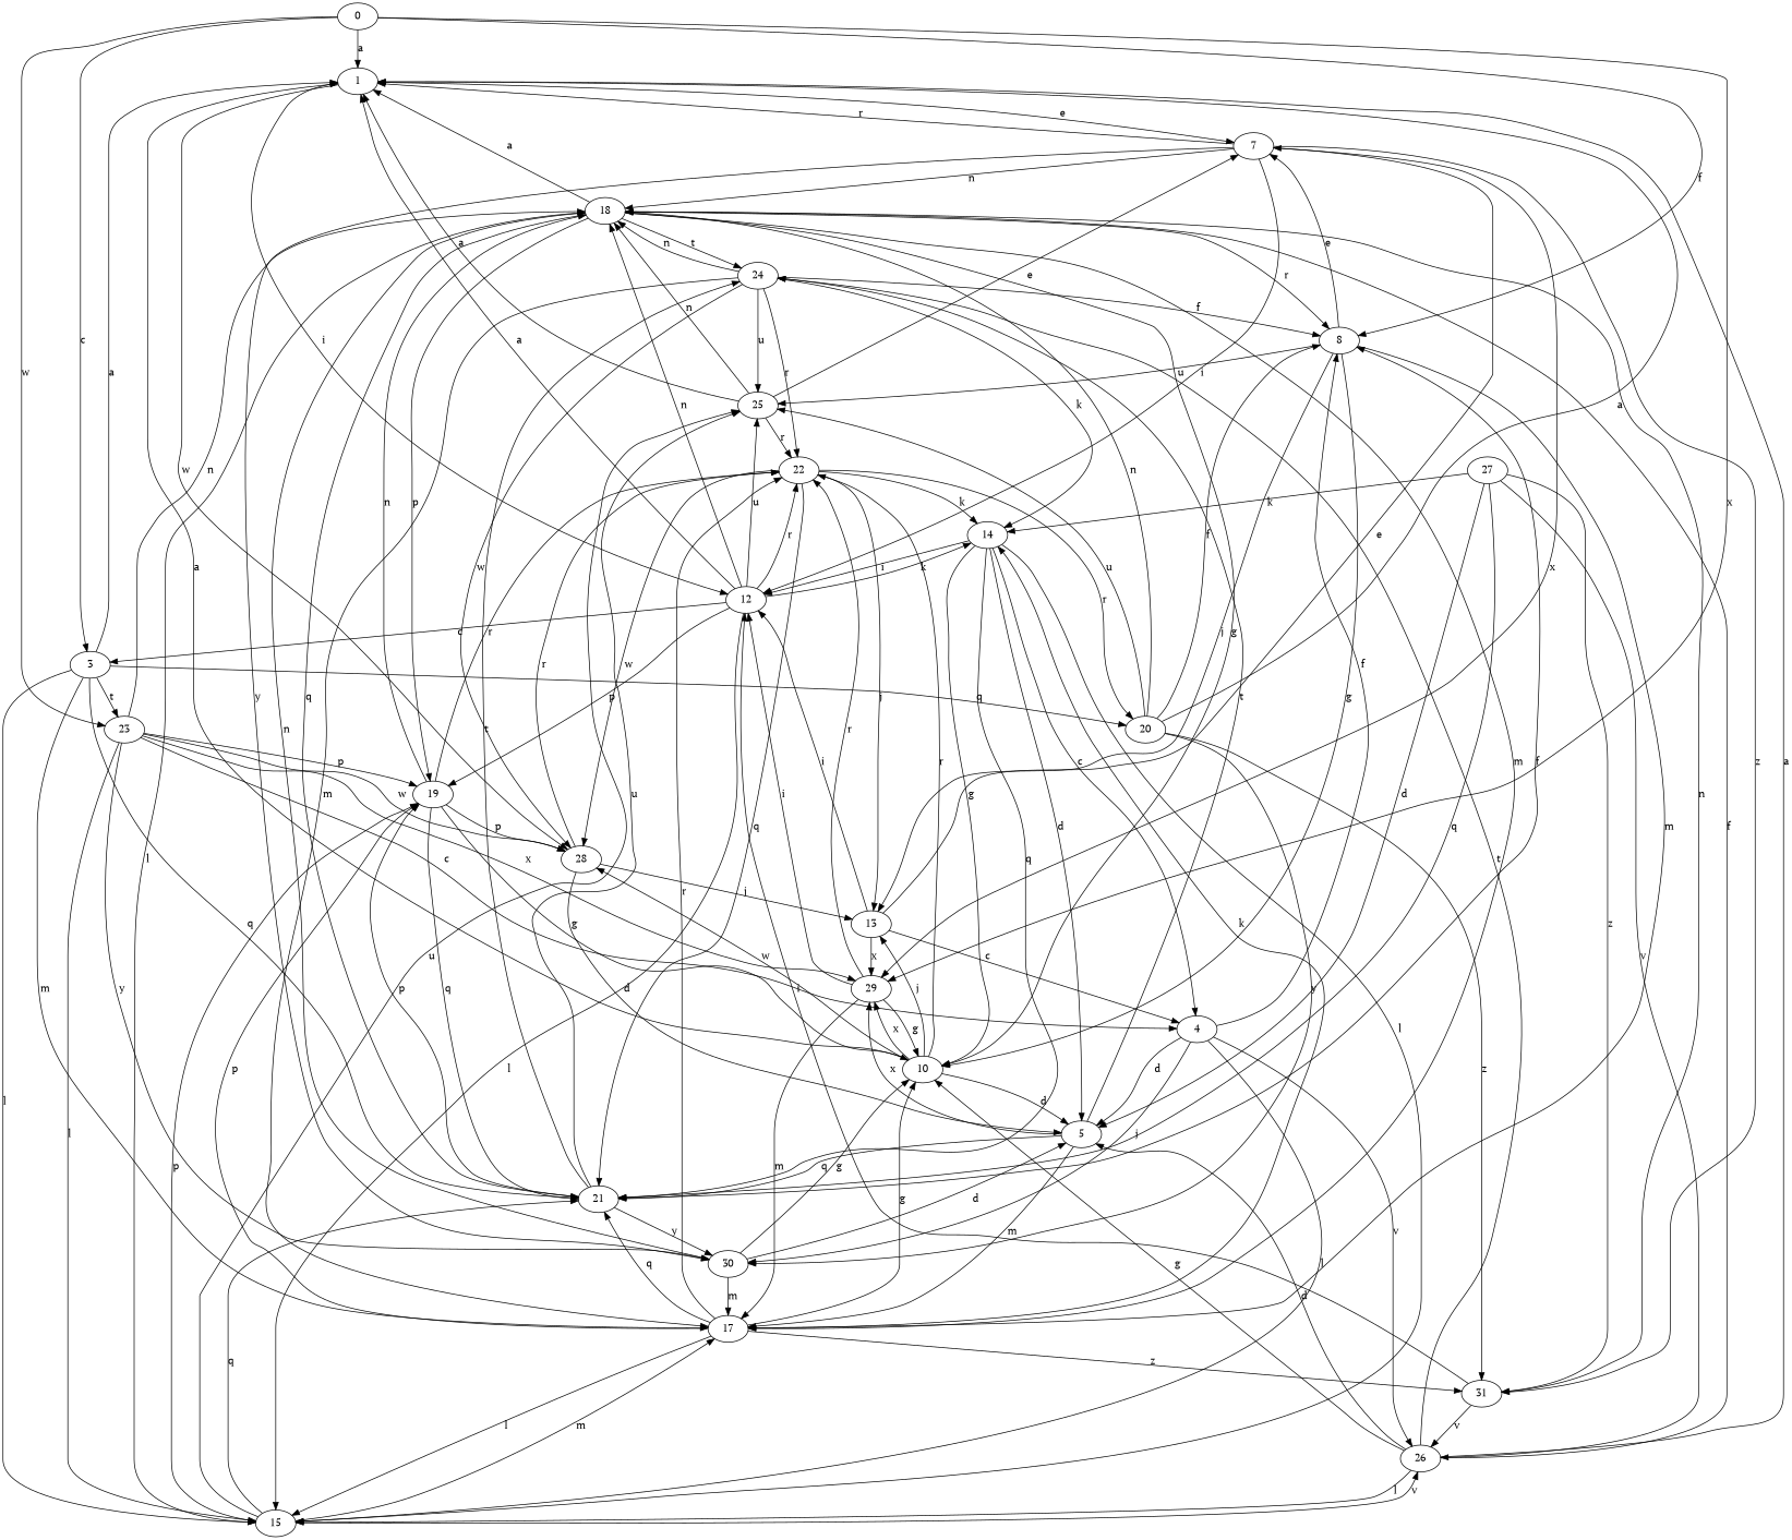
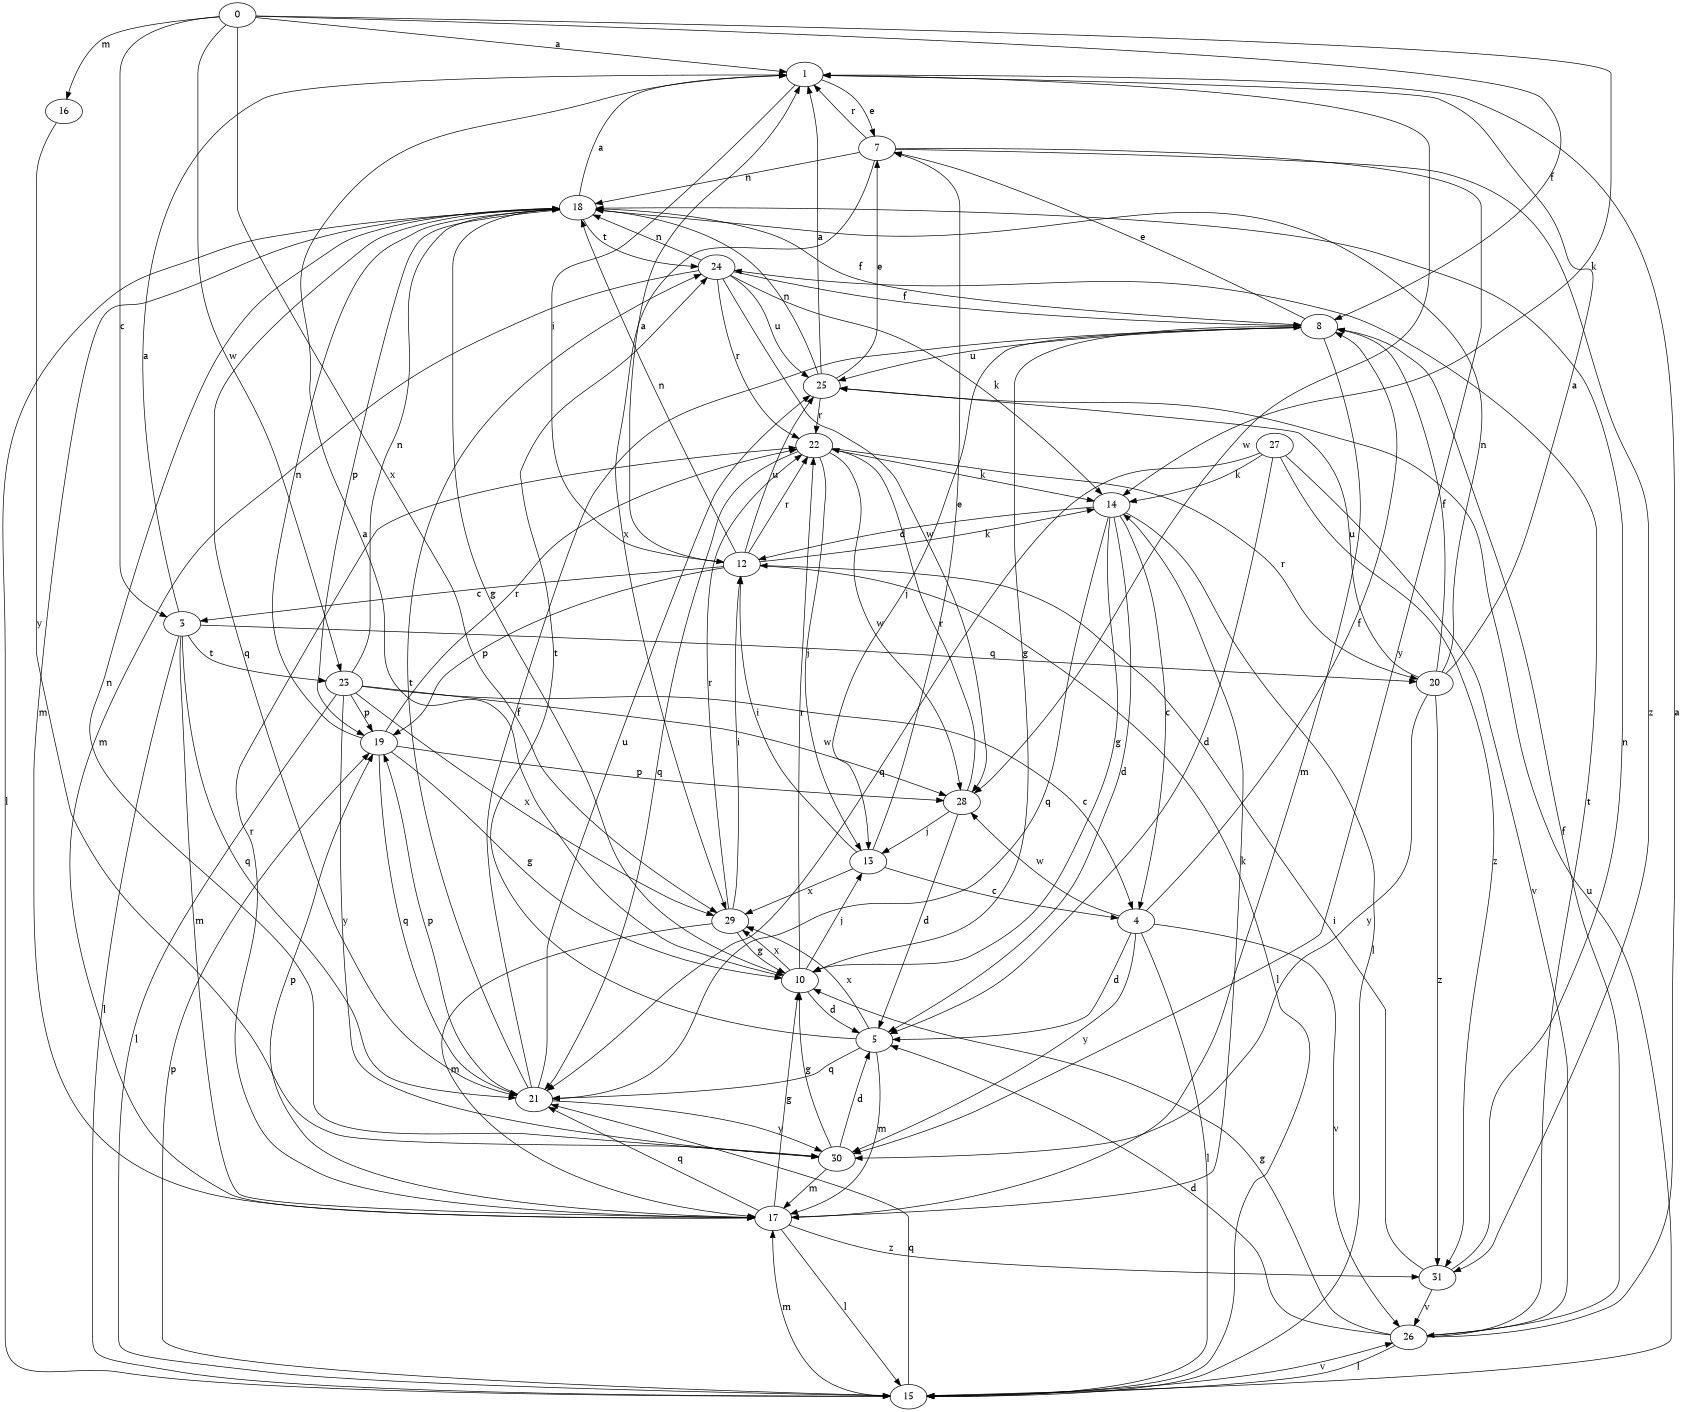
  strict digraph {
    fontname="PT Serif"
    node [fontname="PT Serif"]
    edge [fontname="PT Serif"]
    0
    1
    3
    8
    14
+   16
    29
    23
    7
    12
    28
    15
    17
    20
    21
    10
    13
    25
    4
    5
    30
    27
    26
    31
    22
    18
    19
    24
    0 -> 1 [label=a]
    0 -> 3 [label=c]
    0 -> 8 [label=f]
+   0 -> 14 [label=k]
+   0 -> 16 [label=m]
    0 -> 29 [label=x]
    0 -> 23 [label=w]
    1 -> 7 [label=e]
    1 -> 12 [label=i]
    1 -> 28 [label=w]
    3 -> 1 [label=a]
    3 -> 23 [label=t]
    3 -> 15 [label=l]
    3 -> 17 [label=m]
    3 -> 20 [label=q]
    3 -> 21 [label=q]
    8 -> 7 [label=e]
    8 -> 17 [label=m]
    8 -> 10 [label=g]
    8 -> 13 [label=j]
    8 -> 25 [label=u]
-   14 -> 12 [label=i]
+   14 -> 12 [label=d]
    14 -> 15 [label=l]
    14 -> 21 [label=q]
    14 -> 10 [label=g]
    14 -> 4 [label=c]
    14 -> 5 [label=d]
+   16 -> 30 [label=y]
    29 -> 12 [label=i]
    29 -> 17 [label=m]
    29 -> 10 [label=g]
    29 -> 22 [label=r]
    23 -> 29 [label=x]
    23 -> 28 [label=w]
    23 -> 15 [label=l]
    23 -> 4 [label=c]
    23 -> 30 [label=y]
    23 -> 18 [label=n]
    23 -> 19 [label=p]
    7 -> 1 [label=r]
    7 -> 29 [label=x]
-   7 -> 12 [label=i]
    7 -> 30 [label=y]
    7 -> 31 [label=z]
    7 -> 18 [label=n]
    12 -> 1 [label=a]
    12 -> 3 [label=c]
    12 -> 14 [label=k]
    12 -> 15 [label=l]
    12 -> 25 [label=u]
    12 -> 22 [label=r]
    12 -> 18 [label=n]
    12 -> 19 [label=p]
    28 -> 13 [label=j]
    28 -> 5 [label=d]
    28 -> 22 [label=r]
    15 -> 17 [label=m]
    15 -> 21 [label=q]
    15 -> 25 [label=u]
    15 -> 26 [label=v]
    15 -> 19 [label=p]
    17 -> 14 [label=k]
    17 -> 15 [label=l]
    17 -> 21 [label=q]
    17 -> 10 [label=g]
    17 -> 31 [label=z]
    17 -> 22 [label=r]
    17 -> 19 [label=p]
    20 -> 1 [label=a]
    20 -> 8 [label=f]
    20 -> 25 [label=u]
    20 -> 30 [label=y]
    20 -> 31 [label=z]
    20 -> 18 [label=n]
    21 -> 8 [label=f]
    21 -> 25 [label=u]
    21 -> 30 [label=y]
    21 -> 19 [label=p]
    21 -> 24 [label=t]
    10 -> 1 [label=a]
    10 -> 29 [label=x]
    10 -> 13 [label=j]
    10 -> 5 [label=d]
    10 -> 22 [label=r]
    13 -> 29 [label=x]
    13 -> 7 [label=e]
    13 -> 12 [label=i]
    13 -> 4 [label=c]
    25 -> 1 [label=a]
    25 -> 7 [label=e]
    25 -> 22 [label=r]
    25 -> 18 [label=n]
    4 -> 8 [label=f]
-   10 -> 28 [label=w]
+   4 -> 28 [label=w]
    4 -> 15 [label=l]
    4 -> 5 [label=d]
-   4 -> 30 [label=j]
+   4 -> 30 [label=y]
    4 -> 26 [label=v]
    5 -> 29 [label=x]
    5 -> 17 [label=m]
    5 -> 21 [label=q]
    5 -> 24 [label=t]
    30 -> 17 [label=m]
    30 -> 10 [label=g]
    30 -> 5 [label=d]
    30 -> 18 [label=n]
    27 -> 14 [label=k]
    27 -> 21 [label=q]
    27 -> 5 [label=d]
    27 -> 26 [label=v]
    27 -> 31 [label=z]
    26 -> 1 [label=a]
-   26 -> 18 [label=f]
+   26 -> 8 [label=f]
    26 -> 15 [label=l]
    26 -> 10 [label=g]
    26 -> 5 [label=d]
    26 -> 24 [label=t]
    31 -> 12 [label=i]
    31 -> 26 [label=v]
    31 -> 18 [label=n]
    22 -> 14 [label=k]
    22 -> 28 [label=w]
    22 -> 20 [label=r]
    22 -> 21 [label=q]
    22 -> 13 [label=j]
    18 -> 1 [label=a]
-   18 -> 8 [label=r]
+   18 -> 8 [label=f]
    18 -> 15 [label=l]
    18 -> 17 [label=m]
    18 -> 21 [label=q]
    18 -> 10 [label=g]
    18 -> 19 [label=p]
    18 -> 24 [label=t]
    19 -> 28 [label=p]
    19 -> 21 [label=q]
    19 -> 10 [label=g]
    19 -> 22 [label=r]
    19 -> 18 [label=n]
    24 -> 8 [label=f]
    24 -> 14 [label=k]
    24 -> 28 [label=w]
    24 -> 17 [label=m]
    24 -> 25 [label=u]
    24 -> 22 [label=r]
    24 -> 18 [label=n]
  }
